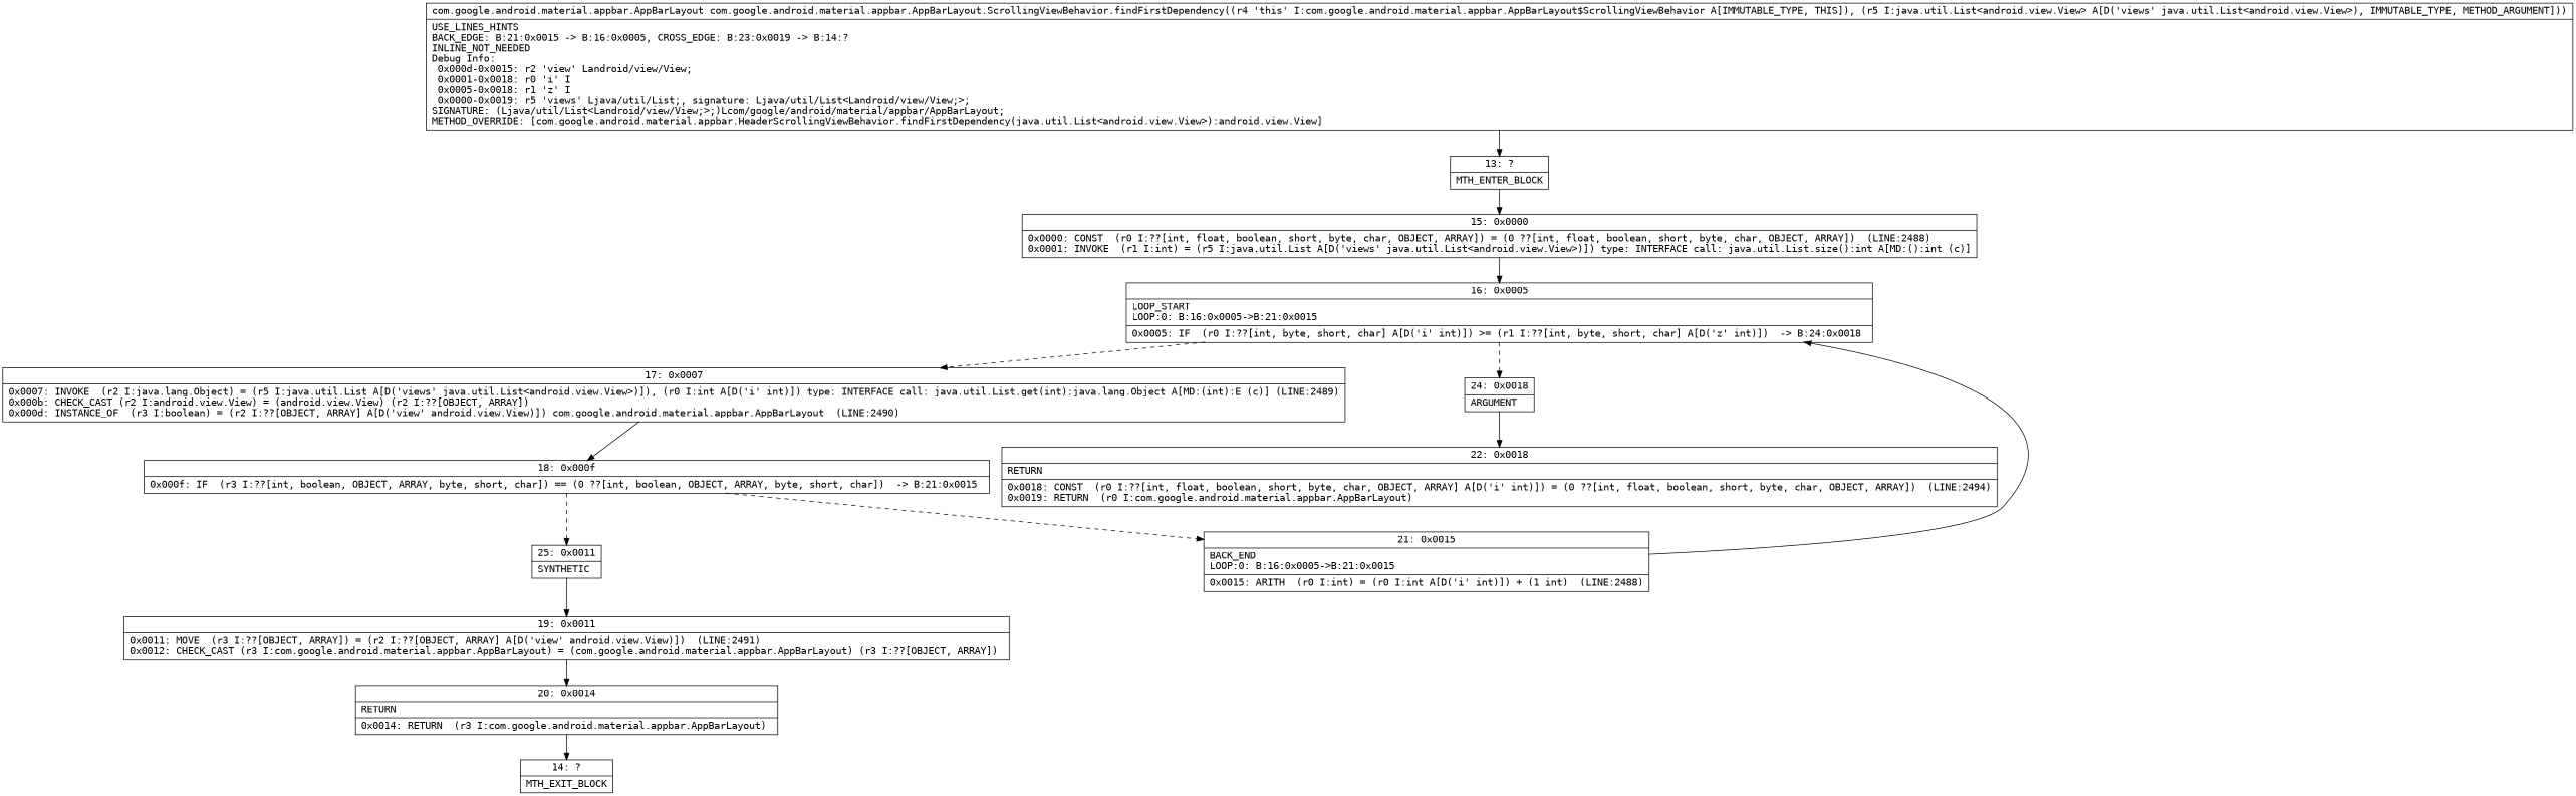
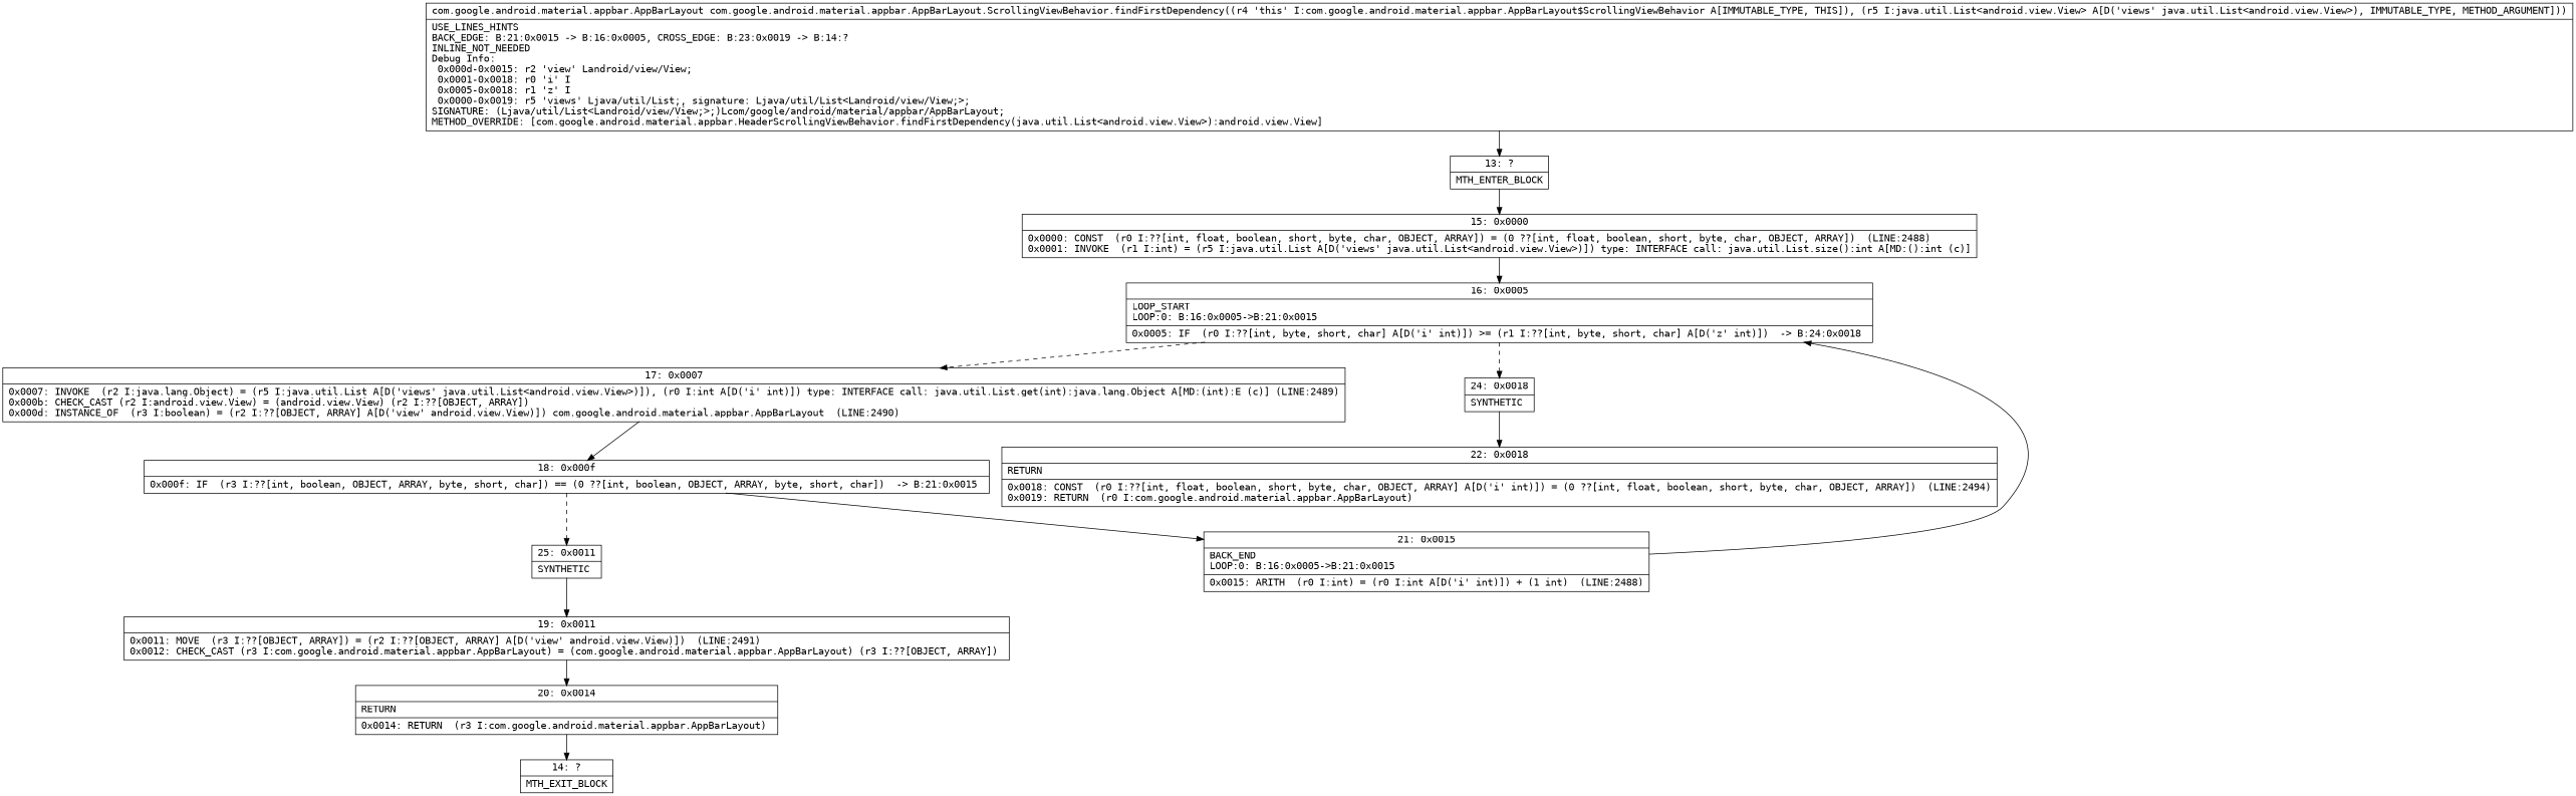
  digraph {
    fontname="DejaVu Sans Mono"
    node [fontname="DejaVu Sans Mono" shape=record]
    edge [fontname="DejaVu Sans Mono"]
    n1 [label="{13\:\ ?|MTH_ENTER_BLOCK\l}"]
    n2 [label="{15\:\ 0x0000|0x0000: CONST  (r0 I:??[int, float, boolean, short, byte, char, OBJECT, ARRAY]) = (0 ??[int, float, boolean, short, byte, char, OBJECT, ARRAY])  (LINE:2488)\l0x0001: INVOKE  (r1 I:int) = (r5 I:java.util.List A[D('views' java.util.List\<android.view.View\>)]) type: INTERFACE call: java.util.List.size():int A[MD:():int (c)]\l}"]
    n3 [label="{16\:\ 0x0005|LOOP_START\lLOOP:0: B:16:0x0005\-\>B:21:0x0015\l|0x0005: IF  (r0 I:??[int, byte, short, char] A[D('i' int)]) \>= (r1 I:??[int, byte, short, char] A[D('z' int)])  \-\> B:24:0x0018 \l}"]
    n4 [label="{17\:\ 0x0007|0x0007: INVOKE  (r2 I:java.lang.Object) = (r5 I:java.util.List A[D('views' java.util.List\<android.view.View\>)]), (r0 I:int A[D('i' int)]) type: INTERFACE call: java.util.List.get(int):java.lang.Object A[MD:(int):E (c)] (LINE:2489)\l0x000b: CHECK_CAST (r2 I:android.view.View) = (android.view.View) (r2 I:??[OBJECT, ARRAY]) \l0x000d: INSTANCE_OF  (r3 I:boolean) = (r2 I:??[OBJECT, ARRAY] A[D('view' android.view.View)]) com.google.android.material.appbar.AppBarLayout  (LINE:2490)\l}"]
-   n5 [label="{24\:\ 0x0018|ARGUMENT\l}"]
+   n5 [label="{24\:\ 0x0018|SYNTHETIC\l}"]
    n6 [label="{18\:\ 0x000f|0x000f: IF  (r3 I:??[int, boolean, OBJECT, ARRAY, byte, short, char]) == (0 ??[int, boolean, OBJECT, ARRAY, byte, short, char])  \-\> B:21:0x0015 \l}"]
    n7 [label="{22\:\ 0x0018|RETURN\l|0x0018: CONST  (r0 I:??[int, float, boolean, short, byte, char, OBJECT, ARRAY] A[D('i' int)]) = (0 ??[int, float, boolean, short, byte, char, OBJECT, ARRAY])  (LINE:2494)\l0x0019: RETURN  (r0 I:com.google.android.material.appbar.AppBarLayout) \l}"]
    n8 [label="{21\:\ 0x0015|BACK_END\lLOOP:0: B:16:0x0005\-\>B:21:0x0015\l|0x0015: ARITH  (r0 I:int) = (r0 I:int A[D('i' int)]) + (1 int)  (LINE:2488)\l}"]
    n9 [label="{25\:\ 0x0011|SYNTHETIC\l}"]
    n10 [label="{19\:\ 0x0011|0x0011: MOVE  (r3 I:??[OBJECT, ARRAY]) = (r2 I:??[OBJECT, ARRAY] A[D('view' android.view.View)])  (LINE:2491)\l0x0012: CHECK_CAST (r3 I:com.google.android.material.appbar.AppBarLayout) = (com.google.android.material.appbar.AppBarLayout) (r3 I:??[OBJECT, ARRAY]) \l}"]
    n11 [label="{20\:\ 0x0014|RETURN\l|0x0014: RETURN  (r3 I:com.google.android.material.appbar.AppBarLayout) \l}"]
    n12 [label="{14\:\ ?|MTH_EXIT_BLOCK\l}"]
    n13 [label="{com.google.android.material.appbar.AppBarLayout com.google.android.material.appbar.AppBarLayout.ScrollingViewBehavior.findFirstDependency((r4 'this' I:com.google.android.material.appbar.AppBarLayout$ScrollingViewBehavior A[IMMUTABLE_TYPE, THIS]), (r5 I:java.util.List\<android.view.View\> A[D('views' java.util.List\<android.view.View\>), IMMUTABLE_TYPE, METHOD_ARGUMENT]))  | USE_LINES_HINTS\lBACK_EDGE: B:21:0x0015 \-\> B:16:0x0005, CROSS_EDGE: B:23:0x0019 \-\> B:14:?\lINLINE_NOT_NEEDED\lDebug Info:\l  0x000d\-0x0015: r2 'view' Landroid\/view\/View;\l  0x0001\-0x0018: r0 'i' I\l  0x0005\-0x0018: r1 'z' I\l  0x0000\-0x0019: r5 'views' Ljava\/util\/List;, signature: Ljava\/util\/List\<Landroid\/view\/View;\>;\lSIGNATURE: (Ljava\/util\/List\<Landroid\/view\/View;\>;)Lcom\/google\/android\/material\/appbar\/AppBarLayout;\lMETHOD_OVERRIDE: [com.google.android.material.appbar.HeaderScrollingViewBehavior.findFirstDependency(java.util.List\<android.view.View\>):android.view.View]\l}"]
    n1 -> n2
    n2 -> n3
    n3 -> n4 [style=dashed]
    n3 -> n5 [style=dashed]
    n4 -> n6
    n5 -> n7
-   n6 -> n8 [style=dashed]
+   n6 -> n8
    n6 -> n9 [style=dashed]
    n8 -> n3
    n9 -> n10
    n10 -> n11
    n11 -> n12
    n13 -> n1
  }
